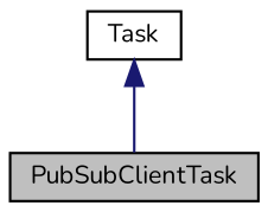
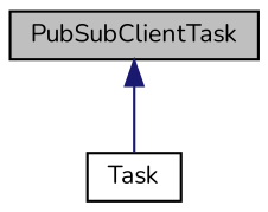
  digraph {
    fontname=Nunito
    node [color=black fontname=Nunito fontsize=10 shape=record style=filled]
    n1 [fillcolor=grey75 fontcolor=black height=0.2 label=PubSubClientTask width=0.4]
    n2 [fillcolor=white height=0.2 label=Task width=0.4]
-   n2 -> n1 [color=midnightblue dir=back fontname=Nunito fontsize=10 labelfontname=Helvetica labelfontsize=10 style=solid]
+   n1 -> n2 [color=midnightblue dir=back fontname=Nunito fontsize=10 labelfontname=Helvetica labelfontsize=10 style=solid]
  }
